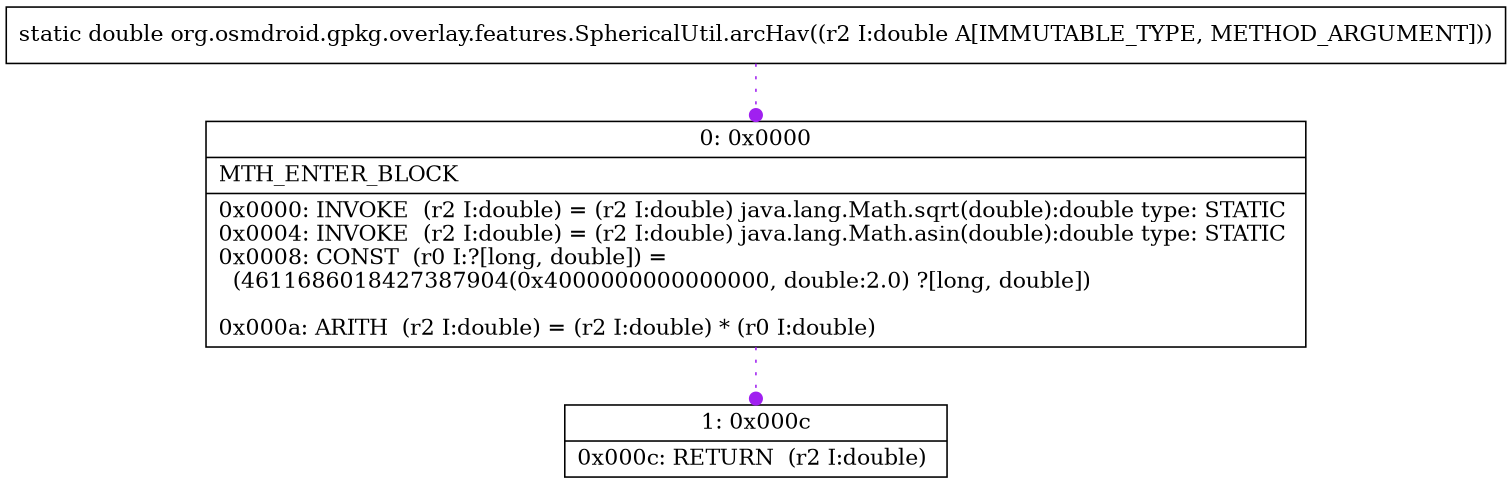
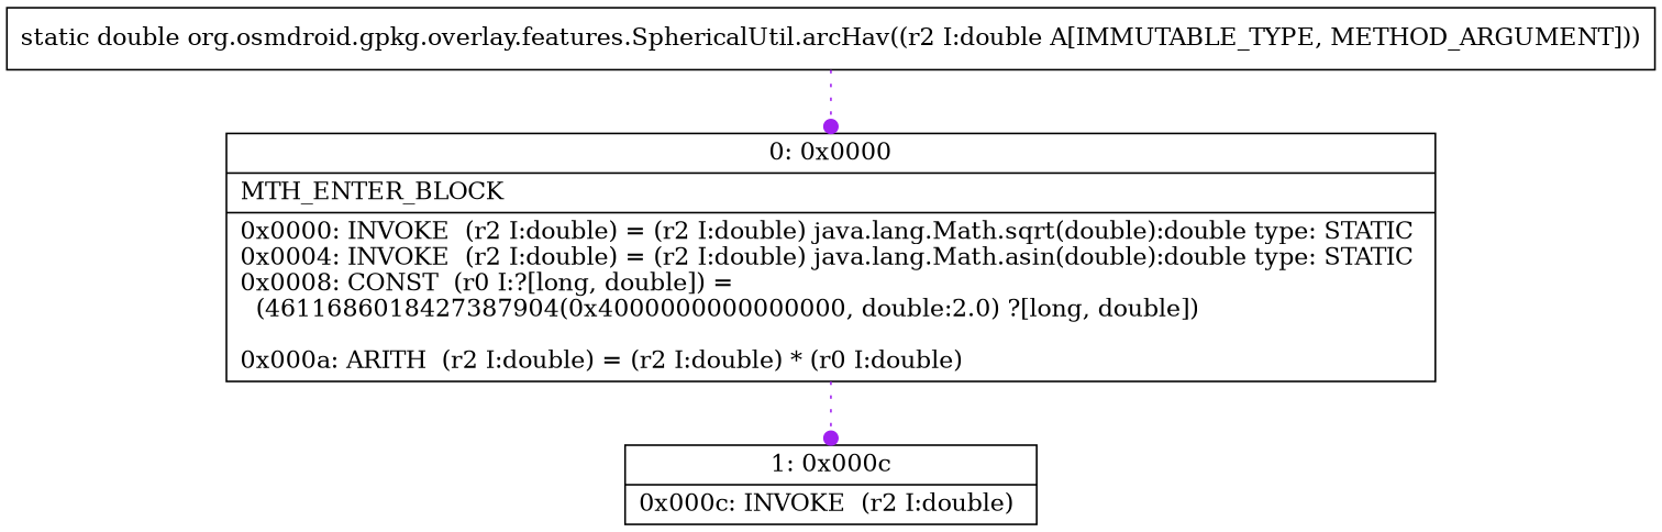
  digraph {
    node [shape=record]
    edge [color=purple style=dotted arrowhead=dot]
    n1 [label="{0\:\ 0x0000|MTH_ENTER_BLOCK\l|0x0000: INVOKE  (r2 I:double) = (r2 I:double) java.lang.Math.sqrt(double):double type: STATIC \l0x0004: INVOKE  (r2 I:double) = (r2 I:double) java.lang.Math.asin(double):double type: STATIC \l0x0008: CONST  (r0 I:?[long, double]) = \l  (4611686018427387904(0x4000000000000000, double:2.0) ?[long, double])\l \l0x000a: ARITH  (r2 I:double) = (r2 I:double) * (r0 I:double) \l}"]
-   n2 [label="{1\:\ 0x000c|0x000c: RETURN  (r2 I:double) \l}"]
+   n2 [label="{1\:\ 0x000c|0x000c: INVOKE  (r2 I:double) \l}"]
    n3 [label="{static double org.osmdroid.gpkg.overlay.features.SphericalUtil.arcHav((r2 I:double A[IMMUTABLE_TYPE, METHOD_ARGUMENT])) }"]
    n1 -> n2
    n3 -> n1
  }
